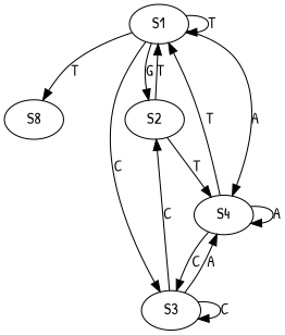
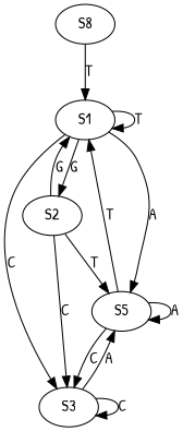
  strict digraph {
    fontname="Patrick Hand"
    node [fontname="Patrick Hand"]
    edge [fontname="Patrick Hand"]
    n1 [label=S8]
    S1
    S2
    S3
-   S4
-   S1 -> n1 [label=T]
+   S4 [label=S5]
+   n1 -> S1 [label=T]
    S1 -> S1 [label=T]
    S1 -> S2 [label=G]
    S1 -> S3 [label=C]
    S1 -> S4 [label=A]
-   S2 -> S1 [label=T]
-   S3 -> S2 [label=C]
+   S2 -> S1 [label=G]
+   S2 -> S3 [label=C]
    S2 -> S4 [label=T]
    S3 -> S3 [label=C]
    S3 -> S4 [label=A]
    S4 -> S1 [label=T]
    S4 -> S3 [label=C]
    S4 -> S4 [label=A]
  }
